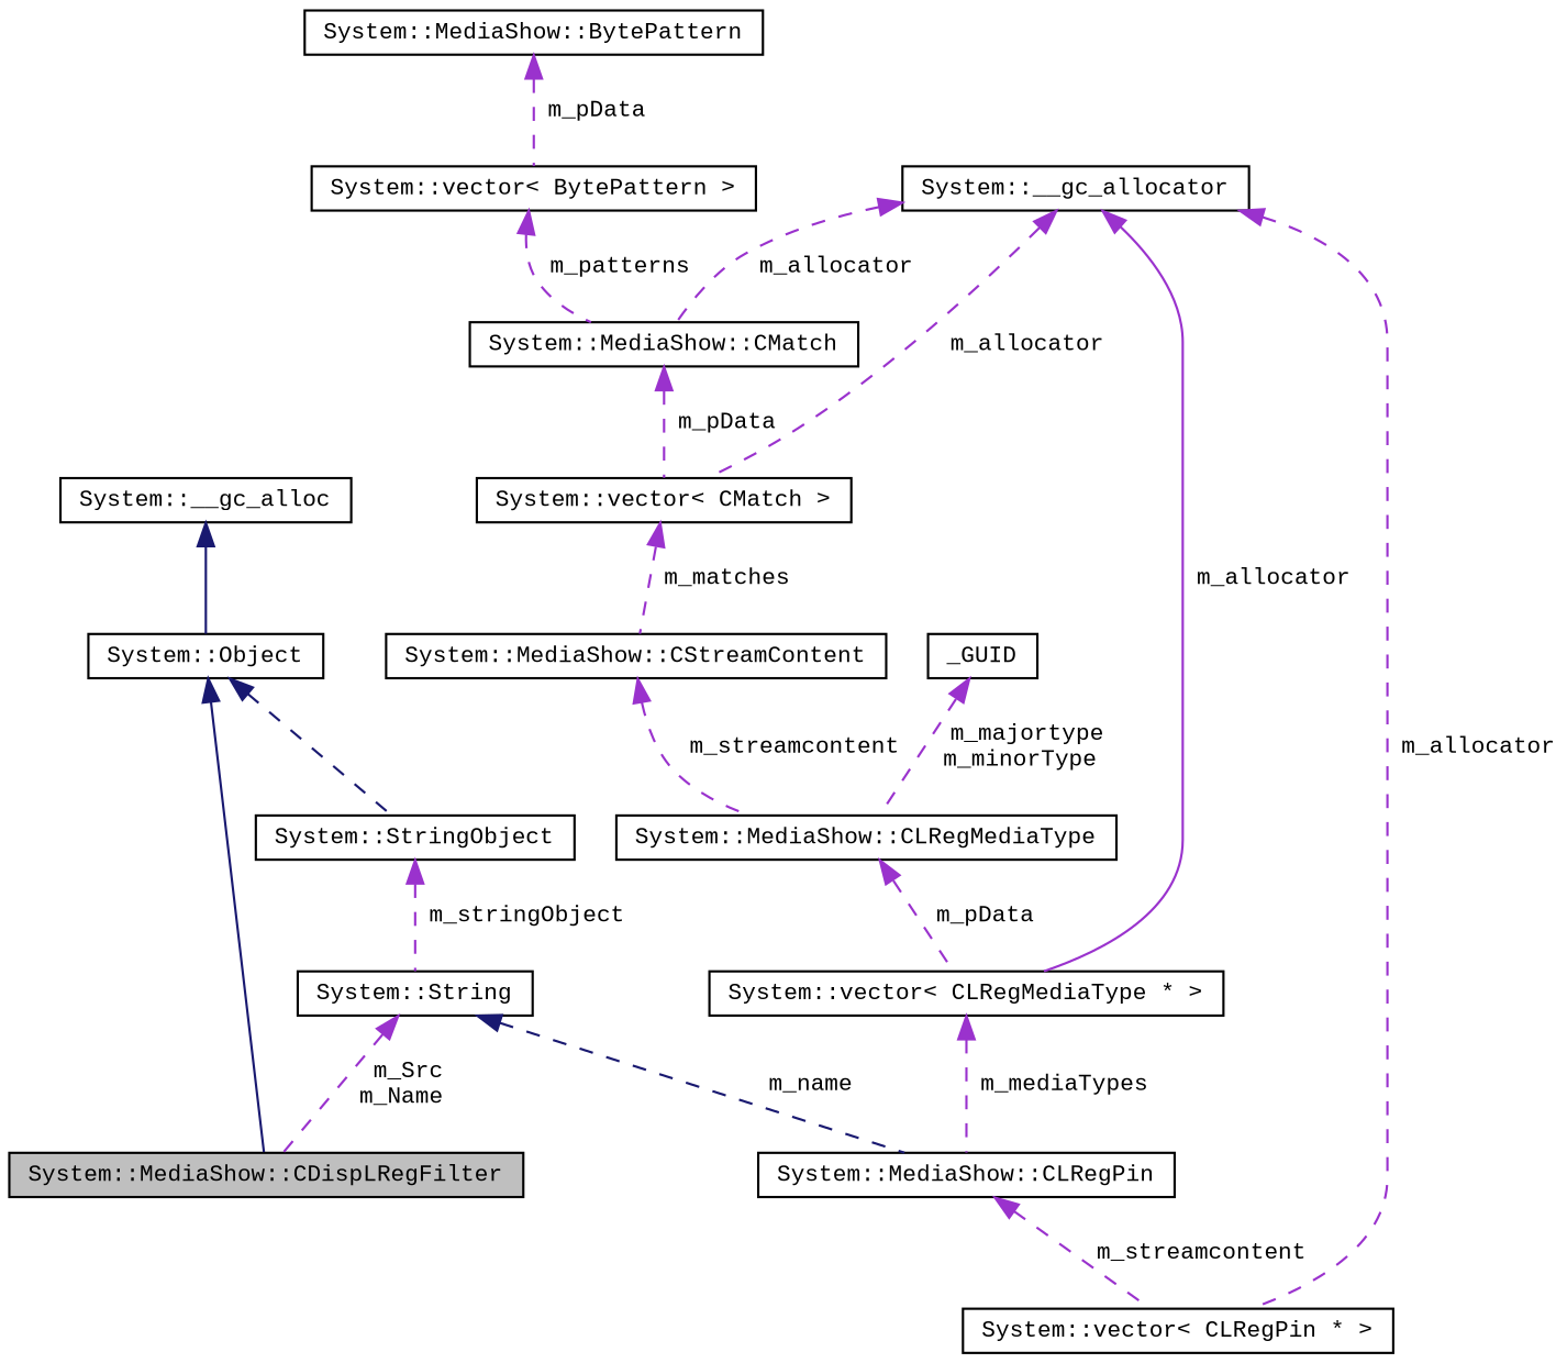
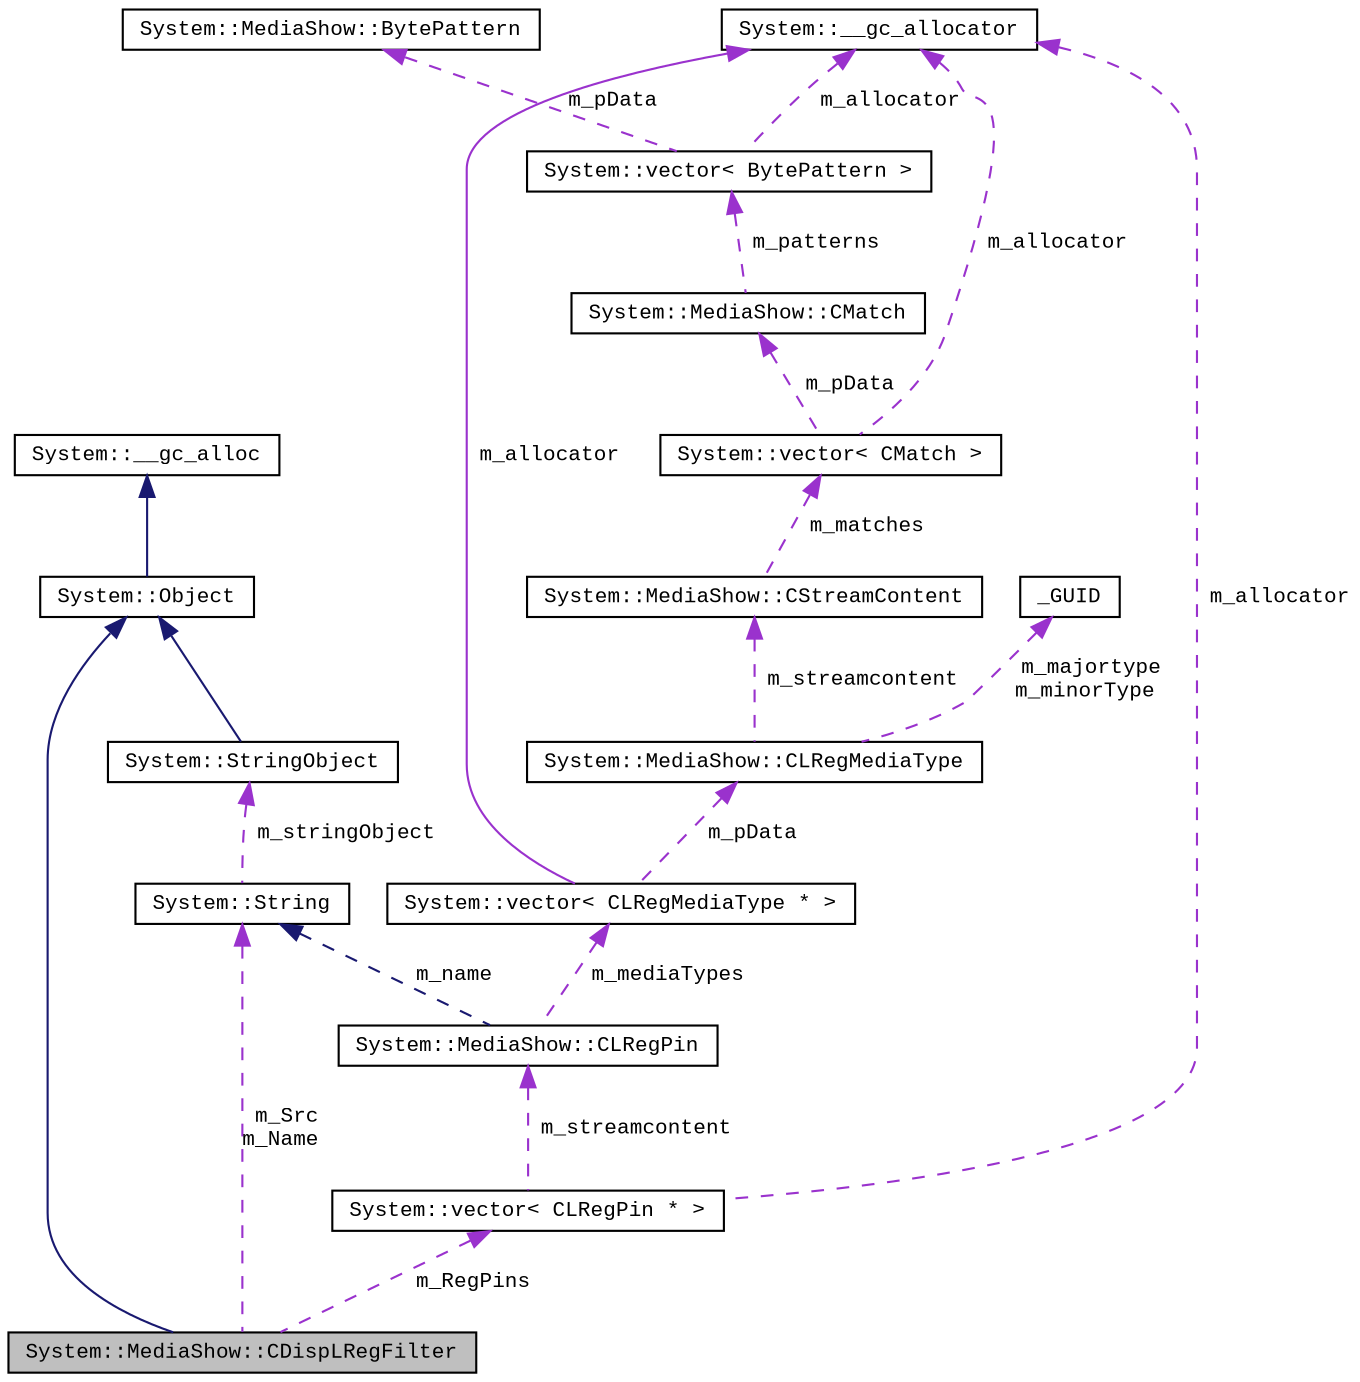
  digraph {
    fontname="Liberation Mono"
    node [color=black fillcolor=white fontname="Liberation Mono" fontsize=10 shape=record style=filled]
    edge [color=darkorchid3 dir=back fontname="Liberation Mono" fontsize=10 labelfontname=Helvetica labelfontsize=10 style=dashed]
    n1 [fillcolor=grey75 fontcolor=black height=0.2 label="System::MediaShow::CDispLRegFilter" width=0.4]
    n2 [height=0.2 label="System::Object" width=0.4]
    n3 [height=0.2 label="System::StringObject" width=0.4]
    n4 [height=0.2 label="System::String" width=0.4]
    n5 [height=0.2 label="System::__gc_alloc" width=0.4]
    n6 [height=0.2 label="System::vector\< CLRegPin * \>" width=0.4]
    n7 [height=0.2 label="System::__gc_allocator" width=0.4]
    n8 [height=0.2 label="System::vector\< CLRegMediaType * \>" width=0.4]
    n9 [height=0.2 label="System::vector\< CMatch \>" width=0.4]
    n10 [height=0.2 label="System::vector\< BytePattern \>" width=0.4]
    n11 [height=0.2 label="System::MediaShow::CLRegPin" width=0.4]
    n12 [height=0.2 label="System::MediaShow::CStreamContent" width=0.4]
    n13 [height=0.2 label="System::MediaShow::CMatch" width=0.4]
    n14 [height=0.2 label="System::MediaShow::CLRegMediaType" width=0.4]
    n15 [height=0.2 label=_GUID width=0.4]
    n16 [height=0.2 label="System::MediaShow::BytePattern" width=0.4]
    n2 -> n1 [color=midnightblue style=solid]
-   n2 -> n3 [color=midnightblue]
+   n2 -> n3 [color=midnightblue style=solid]
    n3 -> n4 [label=" m_stringObject"]
    n4 -> n1 [label=" m_Src\nm_Name"]
    n4 -> n11 [color=midnightblue label=" m_name"]
    n5 -> n2 [color=midnightblue style=solid]
+   n6 -> n1 [label=" m_RegPins"]
    n7 -> n6 [label=" m_allocator"]
    n7 -> n8 [label=" m_allocator" style=solid]
    n7 -> n9 [label=" m_allocator"]
-   n7 -> n13 [label=" m_allocator"]
+   n7 -> n10 [label=" m_allocator"]
    n8 -> n11 [label=" m_mediaTypes"]
    n9 -> n12 [label=" m_matches"]
    n10 -> n13 [label=" m_patterns"]
    n11 -> n6 [label=" m_streamcontent"]
    n12 -> n14 [label=" m_streamcontent"]
    n13 -> n9 [label=" m_pData"]
    n14 -> n8 [label=" m_pData"]
    n15 -> n14 [label=" m_majortype\nm_minorType"]
    n16 -> n10 [label=" m_pData"]
  }
